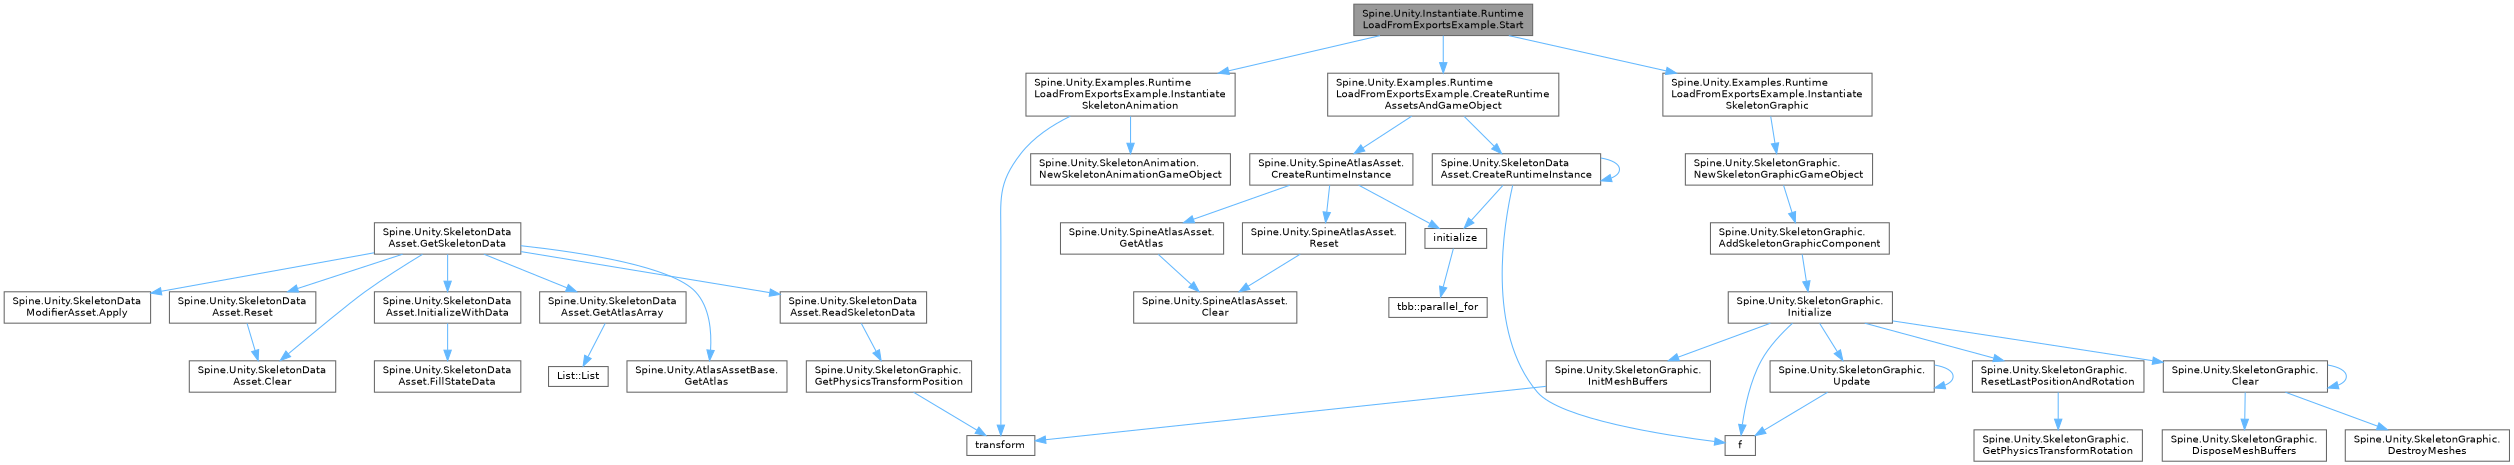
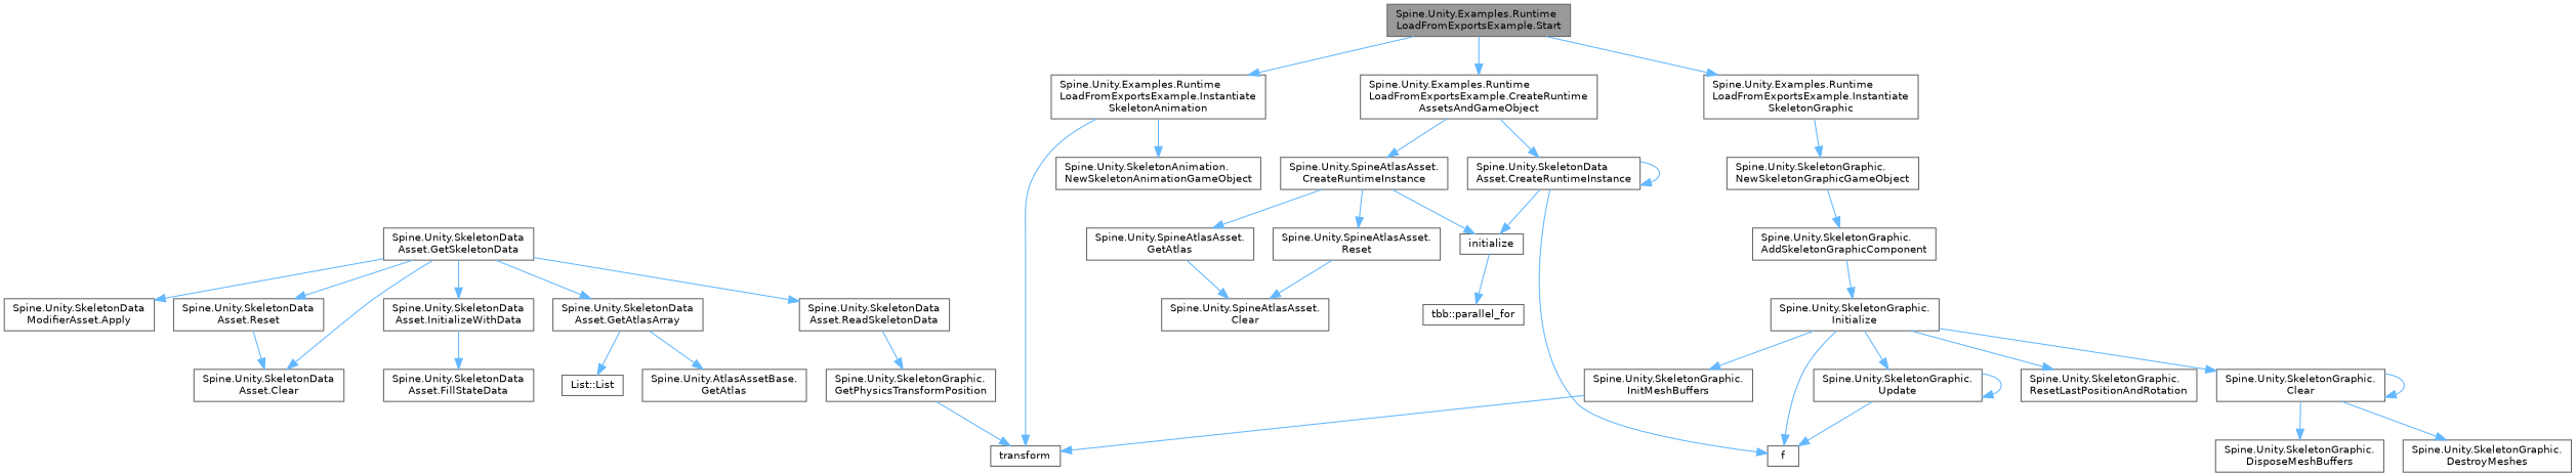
  digraph {
    rankdir=TB
    node [color=grey40 fillcolor=white fontname=Helvetica fontsize=10 shape=box style=filled]
    edge [color=steelblue1 fontname=Helvetica fontsize=10 labelfontname=Helvetica labelfontsize=10 style=solid]
-   n1 [color=gray40 fillcolor=grey60 fontcolor=black height=0.2 label="Spine.Unity.Instantiate.Runtime\lLoadFromExportsExample.Start" width=0.4]
+   n1 [color=gray40 fillcolor=grey60 fontcolor=black height=0.2 label="Spine.Unity.Examples.Runtime\lLoadFromExportsExample.Start" width=0.4]
    n2 [height=0.2 label="Spine.Unity.Examples.Runtime\lLoadFromExportsExample.CreateRuntime\lAssetsAndGameObject" width=0.4]
    n3 [height=0.2 label="Spine.Unity.Examples.Runtime\lLoadFromExportsExample.Instantiate\lSkeletonAnimation" width=0.4]
    n4 [height=0.2 label="Spine.Unity.Examples.Runtime\lLoadFromExportsExample.Instantiate\lSkeletonGraphic" width=0.4]
    n5 [height=0.2 label="Spine.Unity.SkeletonData\lAsset.CreateRuntimeInstance" width=0.4]
    n6 [height=0.2 label="Spine.Unity.SpineAtlasAsset.\lCreateRuntimeInstance" width=0.4]
    n7 [height=0.2 label="Spine.Unity.SkeletonAnimation.\lNewSkeletonAnimationGameObject" width=0.4]
    n8 [height=0.2 label=transform width=0.4]
    n9 [height=0.2 label="Spine.Unity.SkeletonGraphic.\lNewSkeletonGraphicGameObject" width=0.4]
    n10 [height=0.2 label=f width=0.4]
    n11 [height=0.2 label=initialize width=0.4]
    n12 [height=0.2 label="Spine.Unity.SpineAtlasAsset.\lGetAtlas" width=0.4]
    n13 [height=0.2 label="Spine.Unity.SpineAtlasAsset.\lReset" width=0.4]
    n14 [height=0.2 label="tbb::parallel_for" width=0.4]
    n15 [height=0.2 label="Spine.Unity.SpineAtlasAsset.\lClear" width=0.4]
    n16 [height=0.2 label="Spine.Unity.SkeletonGraphic.\lAddSkeletonGraphicComponent" width=0.4]
    n17 [height=0.2 label="Spine.Unity.SkeletonGraphic.\lInitialize" width=0.4]
    n18 [height=0.2 label="Spine.Unity.SkeletonGraphic.\lClear" width=0.4]
    n19 [height=0.2 label="Spine.Unity.SkeletonGraphic.\lInitMeshBuffers" width=0.4]
    n20 [height=0.2 label="Spine.Unity.SkeletonGraphic.\lResetLastPositionAndRotation" width=0.4]
    n21 [height=0.2 label="Spine.Unity.SkeletonGraphic.\lUpdate" width=0.4]
    n22 [height=0.2 label="Spine.Unity.SkeletonGraphic.\lDestroyMeshes" width=0.4]
    n23 [height=0.2 label="Spine.Unity.SkeletonGraphic.\lDisposeMeshBuffers" width=0.4]
    n24 [height=0.2 label="Spine.Unity.SkeletonData\lAsset.GetSkeletonData" width=0.4]
    n25 [height=0.2 label="Spine.Unity.SkeletonData\lModifierAsset.Apply" width=0.4]
    n26 [height=0.2 label="Spine.Unity.SkeletonData\lAsset.Clear" width=0.4]
    n27 [height=0.2 label="Spine.Unity.SkeletonData\lAsset.GetAtlasArray" width=0.4]
    n28 [height=0.2 label="Spine.Unity.SkeletonData\lAsset.InitializeWithData" width=0.4]
    n29 [height=0.2 label="Spine.Unity.SkeletonData\lAsset.ReadSkeletonData" width=0.4]
    n30 [height=0.2 label="Spine.Unity.SkeletonData\lAsset.Reset" width=0.4]
-   n31 [height=0.2 label="Spine.Unity.SkeletonGraphic.\lGetPhysicsTransformRotation" width=0.4]
    n32 [height=0.2 label="Spine.Unity.AtlasAssetBase.\lGetAtlas" width=0.4]
    n33 [height=0.2 label="List::List" width=0.4]
    n34 [height=0.2 label="Spine.Unity.SkeletonData\lAsset.FillStateData" width=0.4]
    n35 [height=0.2 label="Spine.Unity.SkeletonGraphic.\lGetPhysicsTransformPosition" width=0.4]
    n1 -> n2
    n1 -> n3
    n1 -> n4
    n2 -> n5
    n2 -> n6
    n3 -> n7
    n3 -> n8
    n4 -> n9
    n5 -> n5
    n5 -> n10
    n5 -> n11
    n6 -> n11
    n6 -> n12
    n6 -> n13
    n9 -> n16
    n11 -> n14
    n12 -> n15
    n13 -> n15
    n16 -> n17
    n17 -> n10
    n17 -> n18
    n17 -> n19
    n17 -> n20
    n17 -> n21
    n18 -> n18
    n18 -> n22
    n18 -> n23
    n19 -> n8
-   n20 -> n31
    n21 -> n10
    n21 -> n21
    n24 -> n25
    n24 -> n26
    n24 -> n27
    n24 -> n28
    n24 -> n29
    n24 -> n30
-   n24 -> n32
+   n27 -> n32
    n27 -> n33
    n28 -> n34
    n29 -> n35
    n30 -> n26
    n35 -> n8
  }
